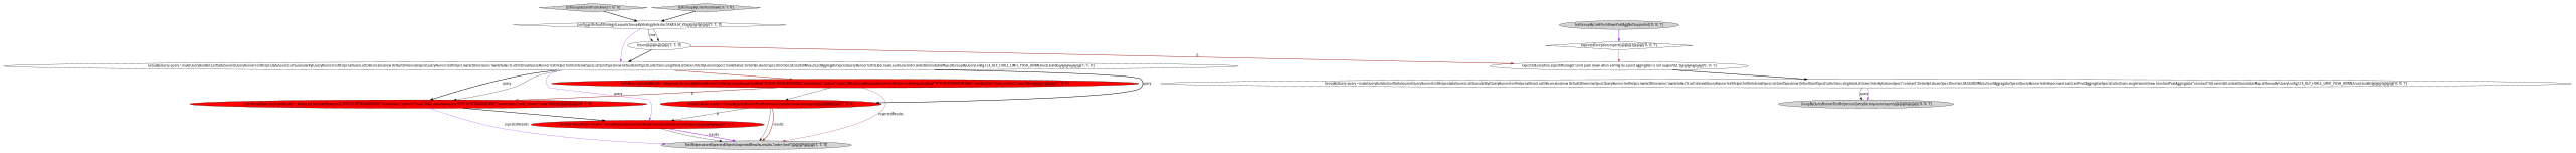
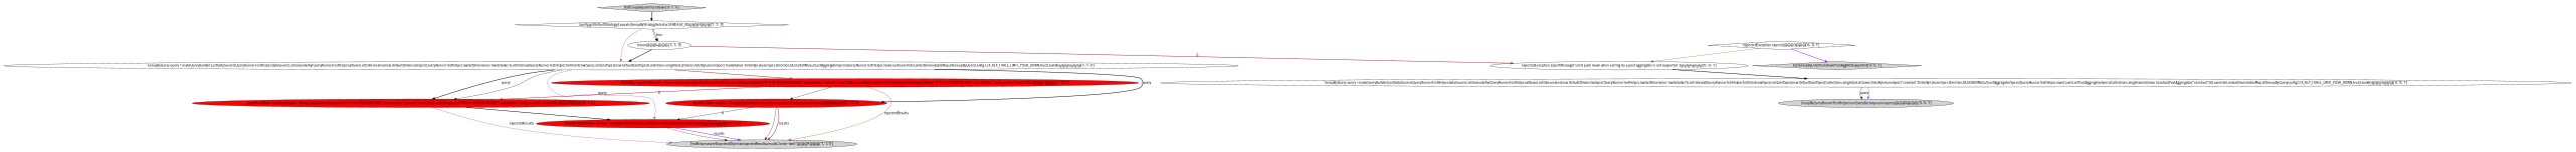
  digraph {
    fontname="Fira Sans"
    node [fillcolor=white fontname="Fira Sans" shape=ellipse style=filled]
    edge [color=black fontname="Fira Sans" style=solid]
    n1 [fillcolor=red label="List<ResultRow> expectedResults = Arrays.asList(makeRow(query,\"1970-01-01T00:00:00.000Z\",\"marketalias\",\"upfront\",\"rows\",186L),makeRow(query,\"1970-01-01T00:00:00.000Z\",\"marketalias\",\"total_market\",\"rows\",186L))@@@7@@@['0', '1', '0']"]
    n2 [fillcolor=red label="Iterable<ResultRow> results = GroupByQueryRunnerTestHelper.runQuery(factory,runner,query)@@@8@@@['0', '1', '0']"]
    n3 [fillcolor=lightgray label="TestHelper.assertExpectedObjects(expectedResults,results,\"order-limit\")@@@9@@@['1', '1', '0']"]
    n4 [label="expectedException.expectMessage(\"Limit push down when sorting by a post aggregator is not supported.\")@@@4@@@['0', '0', '1']"]
    n5 [label="GroupByQuery query = makeQueryBuilder().setDataSource(QueryRunnerTestHelper.dataSource).setGranularity(QueryRunnerTestHelper.allGran).setDimensions(new DefaultDimensionSpec(QueryRunnerTestHelper.marketDimension,\"marketalias\")).setInterval(QueryRunnerTestHelper.fullOnIntervalSpec).setLimitSpec(new DefaultLimitSpec(Collections.singletonList(new OrderByColumnSpec(\"constant\",OrderByColumnSpec.Direction.DESCENDING)),2)).setAggregatorSpecs(QueryRunnerTestHelper.rowsCount).setPostAggregatorSpecs(Collections.singletonList(new ConstantPostAggregator(\"constant\",1))).overrideContext(ImmutableMap.of(GroupByQueryConfig.CTX_KEY_FORCE_LIMIT_PUSH_DOWN,true)).build()@@@5@@@['0', '0', '1']"]
    n6 [fillcolor=lightgray label="GroupByQueryRunnerTestHelper.runQuery(factory,runner,query)@@@6@@@['0', '0', '1']"]
-   n7 [fillcolor=lightgray label="testGroupByLimitPushDown['1', '0', '0']" shape=diamond]
    n8 [label="!config.getDefaultStrategy().equals(GroupByStrategySelector.STRATEGY_V2)@@@3@@@['1', '1', '0']" shape=diamond]
    n9 [label="GroupByQuery query = makeQueryBuilder().setDataSource(QueryRunnerTestHelper.dataSource).setGranularity(QueryRunnerTestHelper.allGran).setDimensions(new DefaultDimensionSpec(QueryRunnerTestHelper.marketDimension,\"marketalias\")).setInterval(QueryRunnerTestHelper.fullOnIntervalSpec).setLimitSpec(new DefaultLimitSpec(Collections.singletonList(new OrderByColumnSpec(\"marketalias\",OrderByColumnSpec.Direction.DESCENDING)),2)).setAggregatorSpecs(QueryRunnerTestHelper.rowsCount).overrideContext(ImmutableMap.of(GroupByQueryConfig.CTX_KEY_FORCE_LIMIT_PUSH_DOWN,true)).build()@@@6@@@['1', '1', '0']"]
    n10 [label="return@@@4@@@['1', '1', '0']"]
    n11 [fillcolor=red label="Iterable<Row> results = GroupByQueryRunnerTestHelper.runQuery(factory,runner,query)@@@8@@@['1', '0', '0']"]
    n12 [fillcolor=red label="List<Row> expectedResults = Arrays.asList(GroupByQueryRunnerTestHelper.createExpectedRow(\"1970-01-01T00:00:00.000Z\",\"marketalias\",\"upfront\",\"rows\",186L),GroupByQueryRunnerTestHelper.createExpectedRow(\"1970-01-01T00:00:00.000Z\",\"marketalias\",\"total_market\",\"rows\",186L))@@@7@@@['1', '0', '0']"]
-   n13 [fillcolor=lightgray label="testGroupByLimitPushDownPostAggNotSupported['0', '0', '1']"]
+   n13 [fillcolor=lightgray label="testGroupByLimitPushDownPostAggNotSupported['0', '0', '1']" shape=diamond]
    n14 [label="expectedException.expect()@@@3@@@['0', '0', '1']" shape=diamond]
    n15 [fillcolor=lightgray label="testGroupByLimitPushDown['0', '1', '0']" shape=diamond]
    n1 -> n2 [style=bold]
    n1 -> n3 [color=purple label=expectedResults]
    n2 -> n3
    n2 -> n3 [color=purple label=results style=bold]
    n4 -> n5 [style=bold]
    n5 -> n6 [label=query]
    n5 -> n6 [color=purple]
-   n7 -> n8 [style=bold]
    n8 -> n9 [color=purple]
    n8 -> n10 [label=true]
    n8 -> n10
    n9 -> n1 [label=query style=bold]
    n9 -> n1
    n9 -> n2 [color=purple label=query]
    n9 -> n11 [label=query style=bold]
    n9 -> n12 [color=brown style=bold]
    n10 -> n4 [color=brown label=0 style=bold]
    n10 -> n9 [style=bold]
    n11 -> n2 [label=0]
    n11 -> n3
    n11 -> n3 [color=brown label=results style=bold]
    n12 -> n1 [color=brown label=0 style=bold]
    n12 -> n3 [color=brown label=expectedResults]
    n12 -> n11
-   n13 -> n14 [color=purple style=bold]
+   n14 -> n13 [color=purple style=bold]
    n14 -> n4 [color=brown]
    n15 -> n8 [style=bold]
  }
